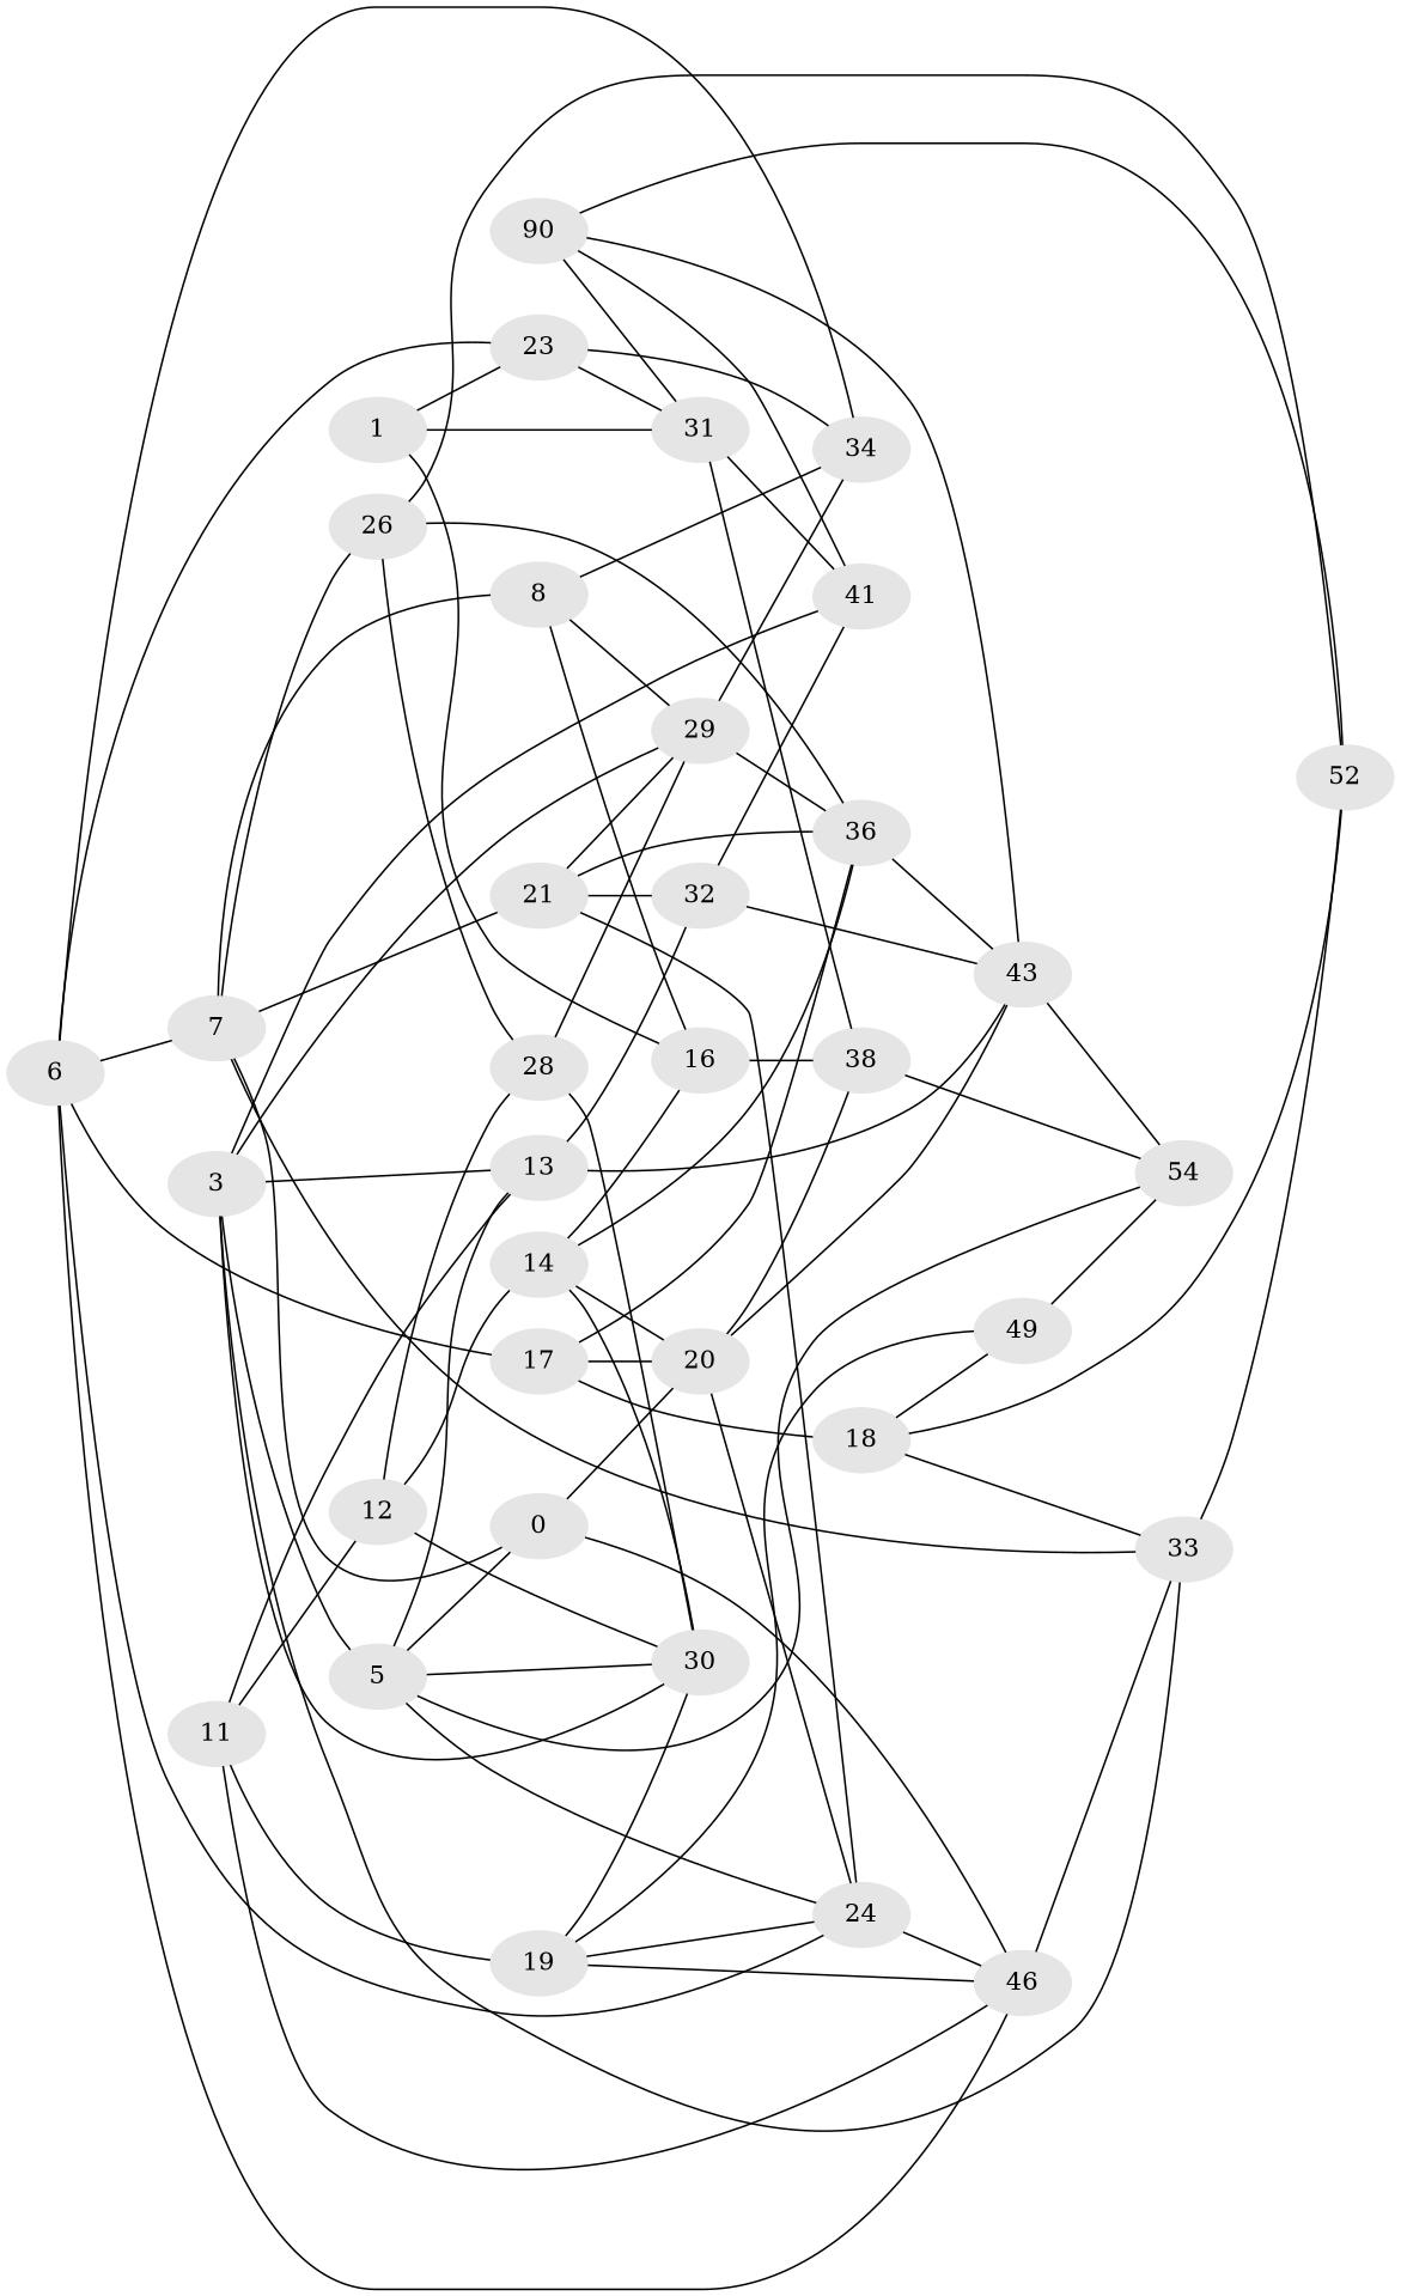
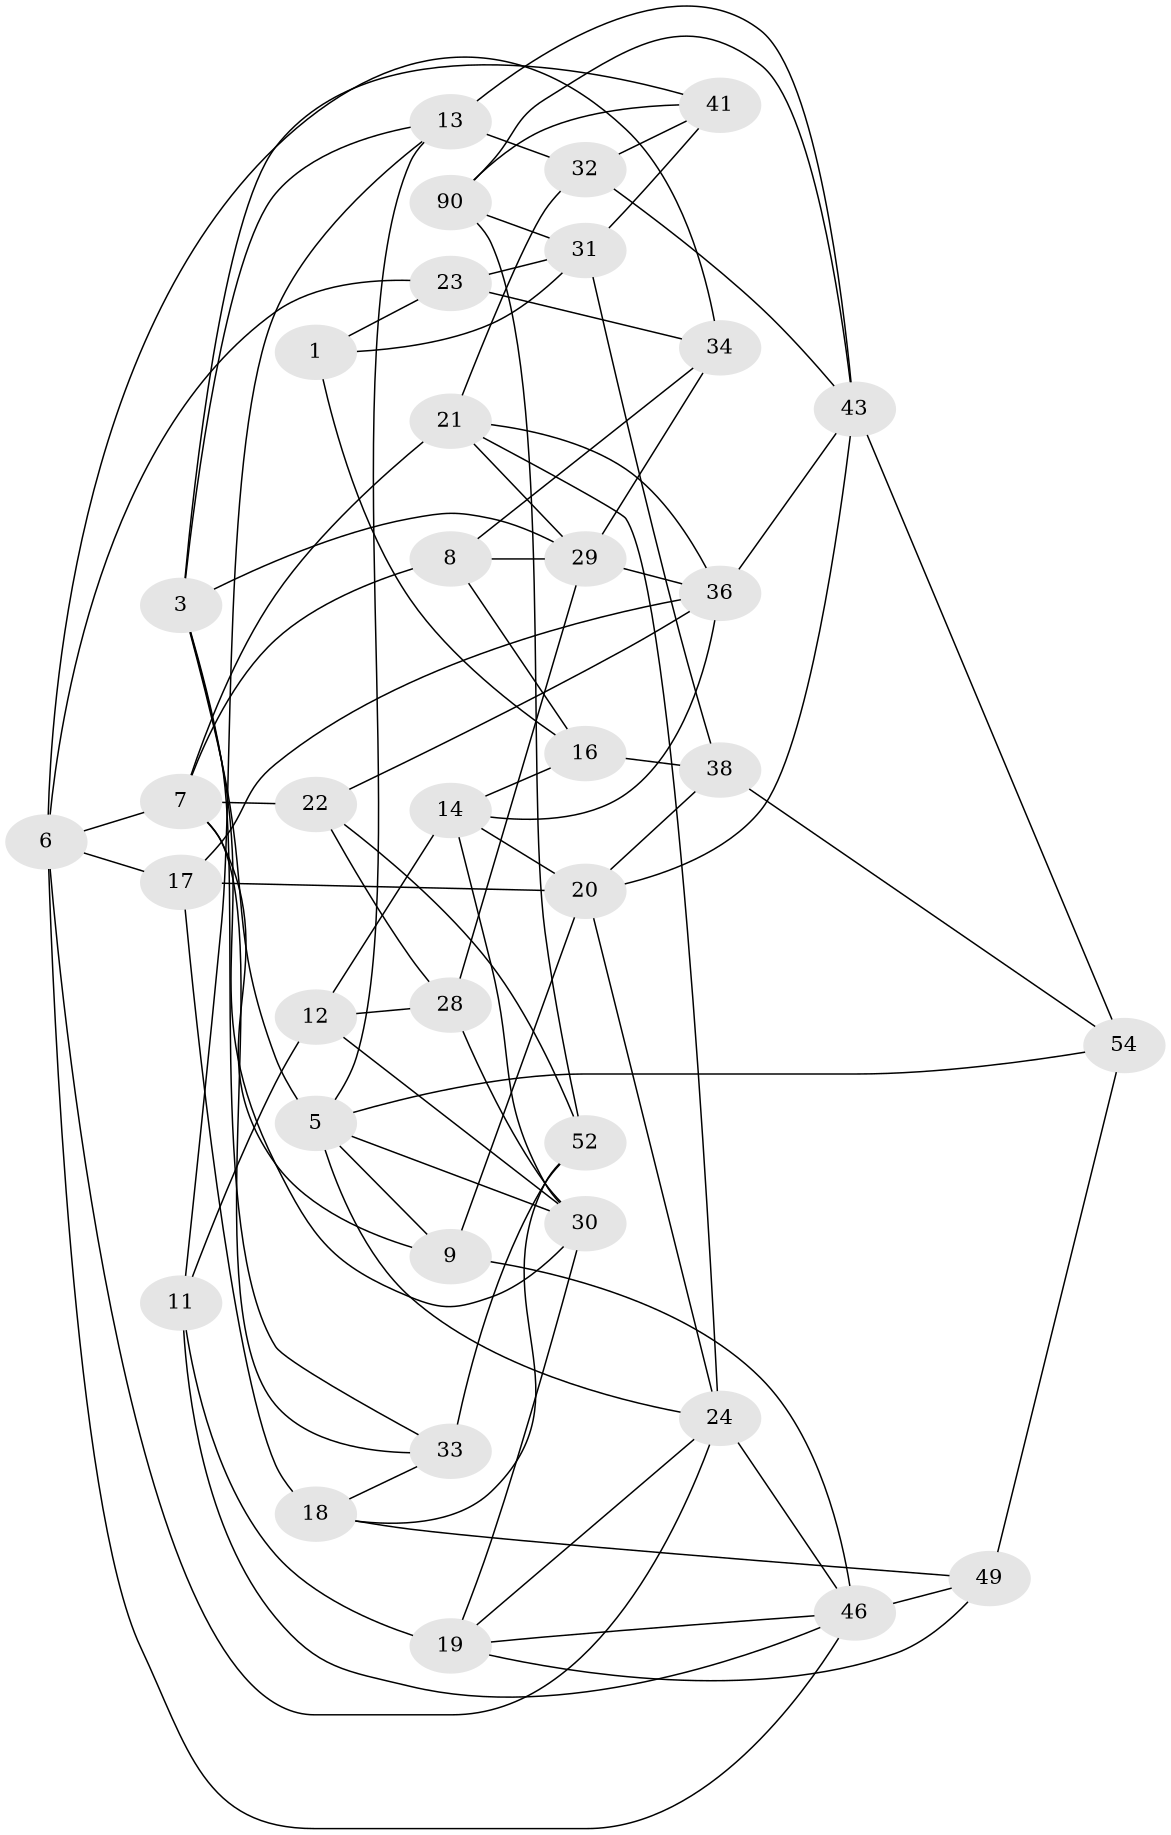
  graph {
    rankdir=LR
    node [color=gray90 style=filled]
    1
    16
    23
    31 [super="+40"]
    38
    34
    41
    14 [super="+39"]
    30 [super="+48"]
    20 [super="+22"]
    36 [super="+53"]
    17 [super="+37"]
    18
    19 [super="+45"]
    24 [super="+25"]
    46 [super="+50"]
    49
    3 [super="+4"]
    5 [super="+15"]
    13 [super="+35"]
    29 [super="+47"]
    33
-   9 [label=0]
+   9
    54
    43 [super="+51"]
    32
    52
    6 [super="+27"]
    7 [super="+44"]
    8
    21 [super="+42"]
-   26
+   26 [label=22]
    28
    n34 [label=90]
    11
    12
    1 -- 16
    1 -- 23
    1 -- 31 [weight=2]
    16 -- 38
    23 -- 31
    23 -- 34
    31 -- 38
    31 -- 41
    38 -- 54
    14 -- 16
    14 -- 30
    14 -- 20
    14 -- 36
    20 -- 38
    20 -- 24
    20 -- 43
    36 -- 43
    17 -- 20
    17 -- 36
    17 -- 18
    18 -- 49
    18 -- 33
    18 -- 52
    19 -- 30
    19 -- 24
    19 -- 46
    19 -- 49
    24 -- 46
-   46 -- 33
+   46 -- 49
    49 -- 54
    3 -- 41
    3 -- 30
    3 -- 5
    3 -- 13
    3 -- 29
    3 -- 33
    5 -- 30
    5 -- 24
    5 -- 13
    5 -- 9
    5 -- 54
    13 -- 43
    13 -- 32
    29 -- 34
    29 -- 36
    33 -- 52
    9 -- 20
    9 -- 46
    43 -- 54
    32 -- 41
    32 -- 43
    6 -- 23
    6 -- 34
    6 -- 17
    6 -- 24
    6 -- 46
    6 -- 7
    7 -- 33
    7 -- 9
    7 -- 8
    7 -- 21
    7 -- 26
    8 -- 16
    8 -- 34
    8 -- 29
    21 -- 36
    21 -- 24
    21 -- 29
    21 -- 32
    26 -- 36
    26 -- 52
    26 -- 28
    28 -- 30
    28 -- 29
    n34 -- 31
    n34 -- 41
    n34 -- 43
    n34 -- 52
    11 -- 19
    11 -- 46
    11 -- 13
    11 -- 12
    12 -- 14
    12 -- 30
    12 -- 28
  }
